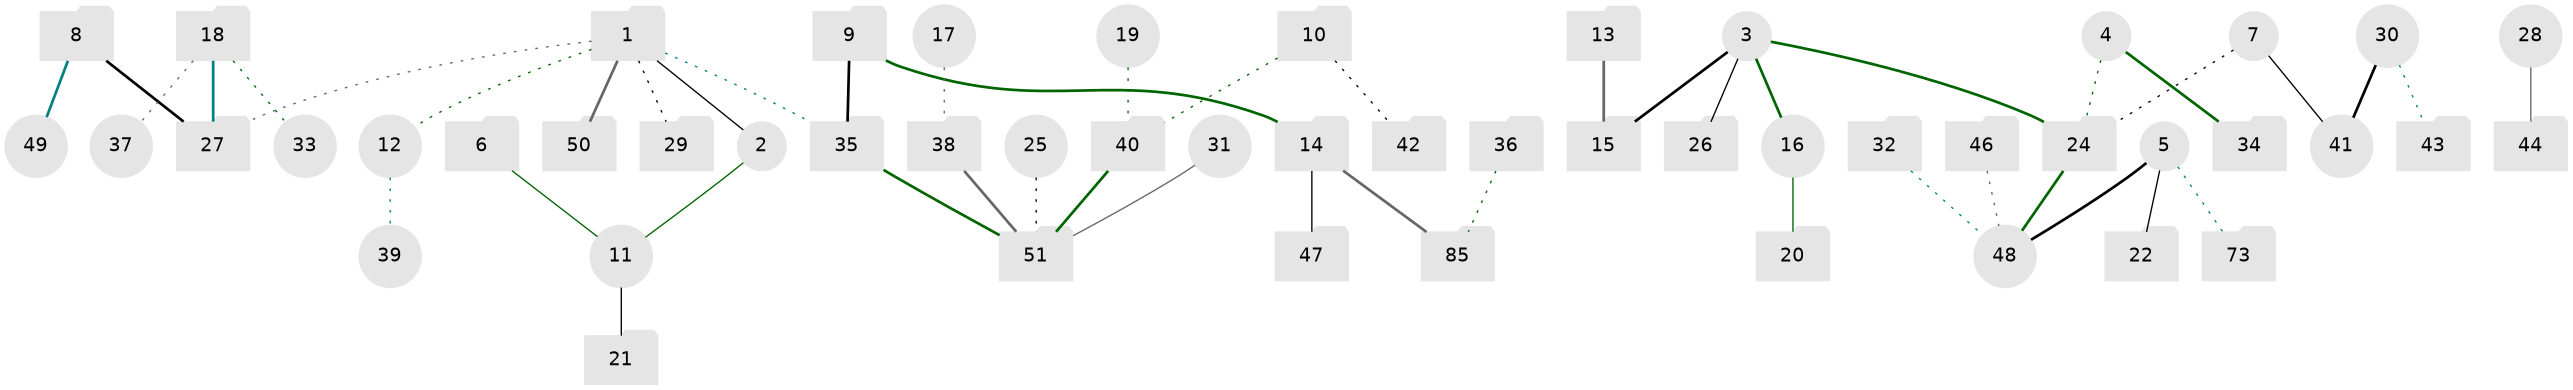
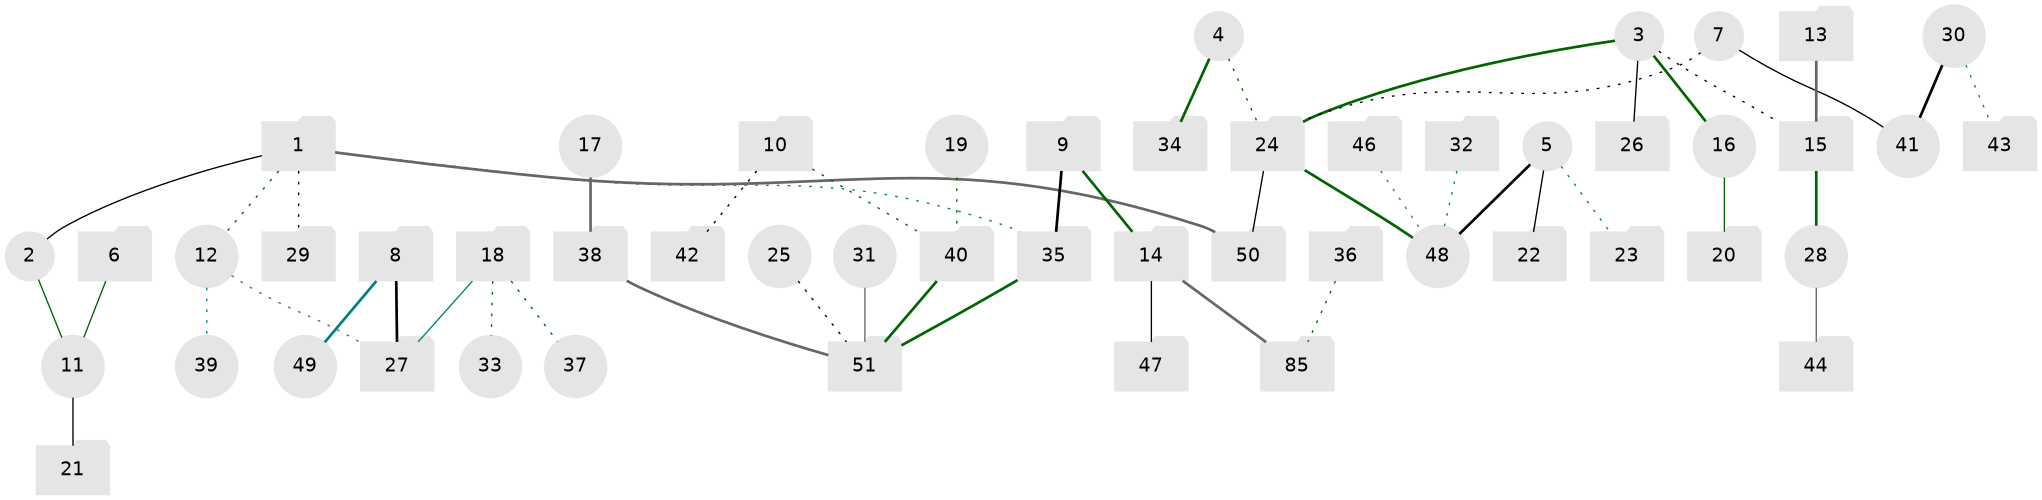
  graph {
    fontname="DejaVu Sans"
    node [color=gray90 fontname="DejaVu Sans" shape=folder style=filled]
    edge [color=darkgreen fontname="DejaVu Sans" style=dotted weight=1.0]
    2 [shape=circle]
    1
    12 [shape=circle]
    27
    29
    35
    50
    11 [shape=circle]
    39 [shape=circle]
    51
    21
    3 [shape=circle]
    15
    16 [shape=circle]
    24
    26
    28 [shape=circle]
    20
    48 [shape=circle]
    4 [shape=circle]
    34
    5 [shape=circle]
    22
-   23 [label=73]
+   23
    6
    7 [shape=circle]
    41 [shape=circle]
    8
    49 [shape=circle]
    9
    14
    n32 [label=85]
    47
    10
    40
    42
    13
    44
    17 [shape=circle]
    38
    18
    33 [shape=circle]
    37 [shape=circle]
    19 [shape=circle]
    25 [shape=circle]
    30 [shape=circle]
    43
    31 [shape=circle]
    32
    36
    46
    2 -- 11 [style=solid]
    1 -- 2 [color=black style=solid]
    1 -- 12
-   1 -- 27 [color=gray40]
+   12 -- 27 [color=gray40]
    1 -- 29 [color=black]
    1 -- 35 [color=teal]
    1 -- 50 [color=gray40 style=bold]
    12 -- 39 [color=teal]
    35 -- 51 [style=bold]
    11 -- 21 [color=black style=solid]
-   3 -- 15 [color=black style=bold]
+   3 -- 15 [color=black]
    3 -- 16 [style=bold]
    3 -- 24 [style=bold]
    3 -- 26 [color=black style=solid]
+   15 -- 28 [style=bold]
    16 -- 20 [style=solid]
+   24 -- 50 [color=black style=solid]
    24 -- 48 [style=bold]
    28 -- 44 [color=gray40 style=solid]
    4 -- 24
    4 -- 34 [style=bold]
    5 -- 48 [color=black style=bold]
    5 -- 22 [color=black style=solid]
    5 -- 23 [color=teal]
    6 -- 11 [style=solid]
    7 -- 24 [color=black]
    7 -- 41 [color=black style=solid]
    8 -- 27 [color=black style=bold]
    8 -- 49 [color=teal style=bold]
    9 -- 35 [color=black style=bold]
    9 -- 14 [style=bold]
    14 -- n32 [color=gray40 style=bold]
    14 -- 47 [color=black style=solid]
    10 -- 40
    10 -- 42 [color=black]
    40 -- 51 [style=bold]
    13 -- 15 [color=gray40 style=bold]
-   17 -- 38 [color=gray40]
+   17 -- 38 [color=gray40 style=bold]
    38 -- 51 [color=gray40 style=bold]
-   18 -- 27 [color=teal style=bold]
+   18 -- 27 [color=teal style=solid]
    18 -- 33
-   18 -- 37 [color=gray40]
+   18 -- 37
    19 -- 40
    25 -- 51 [color=black]
    30 -- 41 [color=black style=bold]
    30 -- 43 [color=teal]
    31 -- 51 [color=gray40 style=solid]
    32 -- 48 [color=teal]
    36 -- n32
    46 -- 48 [color=gray40]
  }
